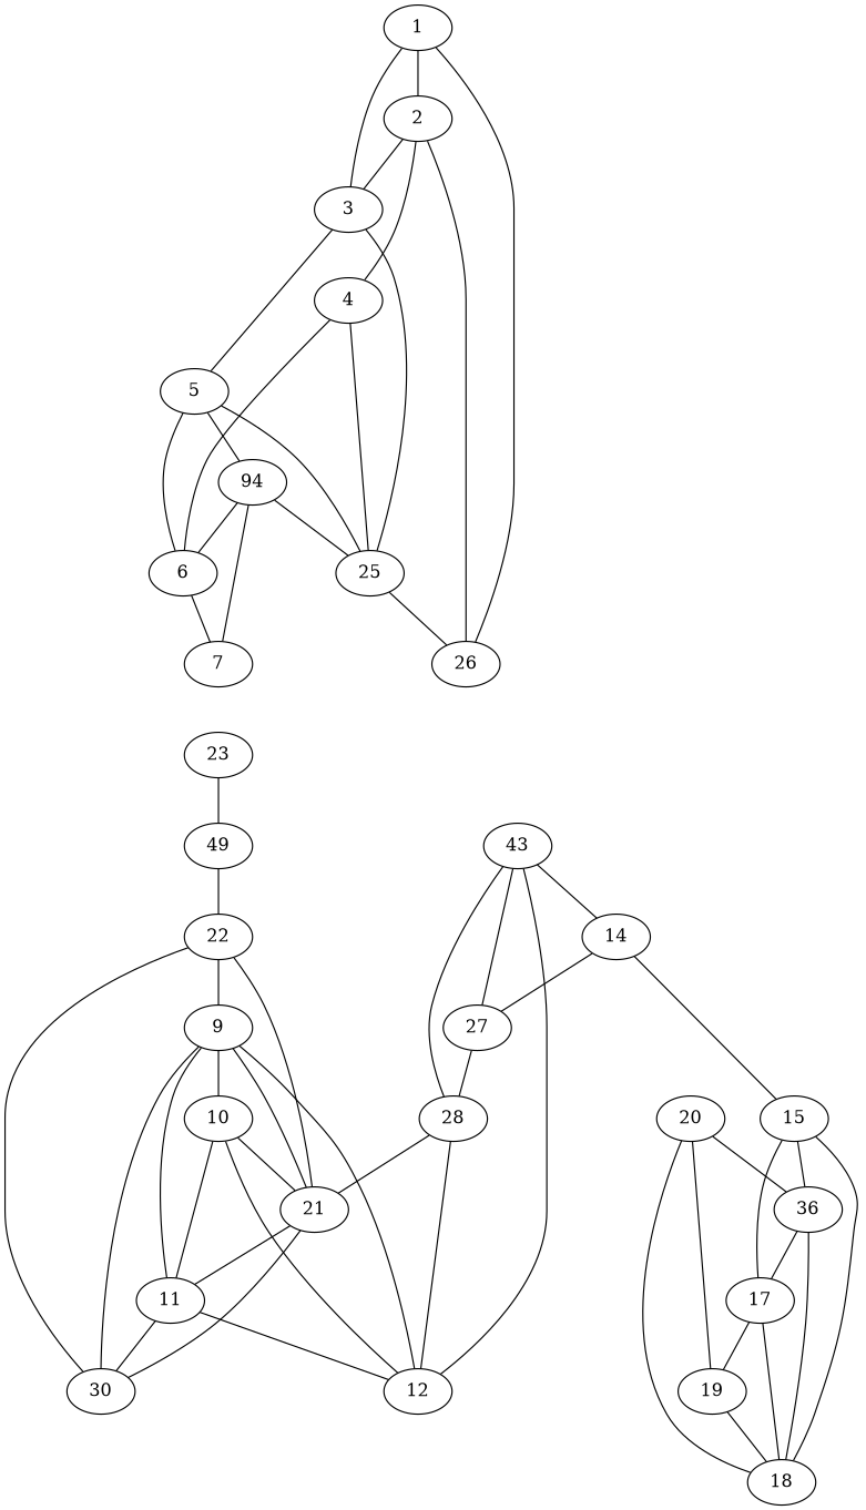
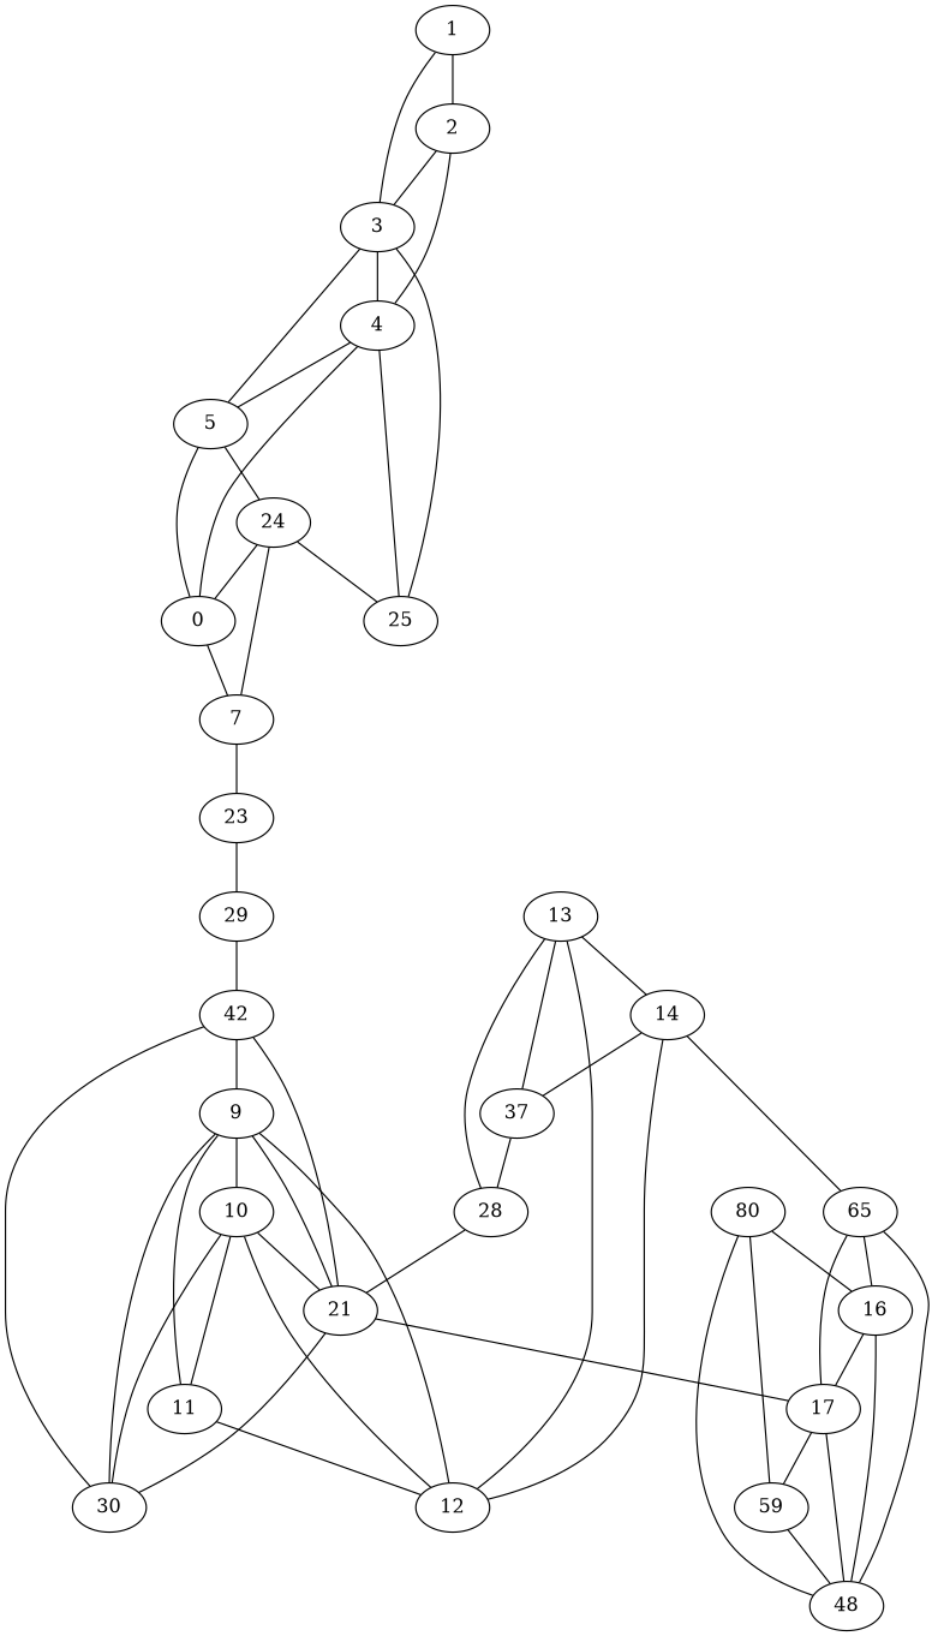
  graph {
    node [aaLength=4 type=0]
    edge [distance0=2.0 frequency=1 type0=1]
    1 [sequence=TPED]
    2 [aaLength=5 sequence=LWTVG]
    3 [aaLength=13 sequence=DPVETVQRLAELG]
    4 [aaLength=5 sequence=DDDLI]
    25 [aaLength=5 sequence=GVTFH type=1]
    5 [aaLength=20 sequence=SDTERESHIKRFRQALDATG]
-   6 [aaLength=5 sequence=HPVFK]
-   26 [sequence=FTFG type=1]
-   24 [aaLength=3 sequence=MAT type=1 label=94]
+   6 [aaLength=5 sequence=HPVFK label=0]
+   24 [aaLength=3 sequence=MAT type=1]
    7 [aaLength=23 sequence=DRDVRRYALRKTIRNIDLAVELG]
    23 [sequence=TYVA type=1]
-   29 [aaLength=2 sequence=GA type=1 label=49]
-   22 [sequence=RFAI type=1]
+   29 [aaLength=2 sequence=GA type=1]
+   22 [sequence=RFAI type=1 label=42]
    9 [aaLength=10 sequence=TVGHALAFIE]
    30 [aaLength=2 sequence=DI type=1]
    21 [aaLength=3 sequence=YGV type=1]
    10 [aaLength=3 sequence=RPE]
    11 [aaLength=7 sequence=EVGHEQM]
    12 [aaLength=12 sequence=NFPHGIAQALWA]
-   13 [aaLength=16 sequence=DLRAAFWLVDLLESAG label=43]
+   13 [aaLength=16 sequence=DLRAAFWLVDLLESAG]
    14 [aaLength=29 sequence=DIDGVWASAAGCMRNYLILKERAAAFRAD]
    28 [aaLength=2 sequence=DL type=1]
-   15 [aaLength=11 sequence=DPEVQEALRAS]
-   27 [aaLength=3 sequence=RHF type=1]
-   16 [aaLength=6 sequence=RLDELA label=36]
+   15 [aaLength=11 sequence=DPEVQEALRAS label=65]
+   27 [aaLength=3 sequence=RHF type=1 label=37]
+   16 [aaLength=6 sequence=RLDELA]
    17 [aaLength=8 sequence=GVQELLAD]
-   18 [sequence=RTAF]
-   19 [aaLength=8 sequence=DVDAAAAR]
-   20 [aaLength=14 sequence=AFERLDQLAMDHLL]
+   18 [sequence=RTAF label=48]
+   19 [aaLength=8 sequence=DVDAAAAR label=59]
+   20 [aaLength=14 sequence=AFERLDQLAMDHLL label=80]
    1 -- 2 [distance0=13.79254]
    1 -- 3 [distance0=31.6649 type0=2]
    2 -- 3 [distance0=22.03105 distance1=15.0 frequency=2 type0=2 type1=4]
    2 -- 4 [distance0=41.05128 type0=3]
+   3 -- 4 [distance0=20.06757]
    3 -- 25 [type0=4]
-   25 -- 5 [distance0=15.09219 distance1=4.0 frequency=2 type1=4]
+   4 -- 5 [distance0=15.09219 distance1=4.0 frequency=2 type1=4]
    4 -- 6 [distance0=41.03483 type0=3]
    25 -- 4 [distance0=44.36199 distance1=0.0 frequency=2 type0=3 type1=5]
-   25 -- 26 [distance0=39.0 type0=2]
    5 -- 3 [distance0=31.60703 type0=2]
    5 -- 24 [distance0=4.0 type0=4]
    6 -- 5 [distance0=34.61095 type0=2]
    6 -- 7 [distance0=16.09551 distance1=7.0 frequency=2 type1=4]
-   26 -- 1 [distance0=34.64779]
-   26 -- 2 [distance0=44.63026 distance1=0.0 frequency=2 type0=3 type1=5]
    24 -- 25 [distance0=38.0]
    24 -- 6 [distance0=43.54356 distance1=5.0 frequency=2 type0=3 type1=4]
    7 -- 24 [distance0=38.97646 type0=2]
+   7 -- 23 [distance0=41.7632 distance1=2.0 frequency=2 type0=3 type1=4]
    23 -- 29 [distance0=9.0 distance1=5.0 frequency=2 type1=4]
    29 -- 22 [distance0=35.0 type0=3]
    22 -- 9 [distance0=31.94165 type0=2]
    22 -- 30 [distance0=13.0 distance1=9.0 frequency=2 type1=4]
    22 -- 21 [distance0=35.0 type0=3]
    9 -- 30 [distance0=26.85645 type0=3]
    9 -- 10 [distance0=17.28401 distance1=3.0 frequency=2 type1=4]
    9 -- 11 [distance0=25.01668 type0=2]
    21 -- 9 [distance0=31.38899 type0=3]
    21 -- 30 [distance0=22.0 type0=2]
-   21 -- 11 [type0=4]
-   11 -- 30 [distance0=24.31303 type0=3]
+   21 -- 17 [type0=4]
+   10 -- 30 [distance0=24.31303 type0=3]
    10 -- 21 [distance0=16.82627 distance1=1.0 frequency=2 type1=4]
    11 -- 10 [distance0=24.6876 type0=2]
    11 -- 12 [distance0=14.50754 distance1=3.0 frequency=2 type1=4]
    12 -- 9 [distance0=32.49168 type0=3]
    12 -- 10 [distance0=24.8185 type0=2]
    13 -- 12 [distance0=37.33964 type0=2]
    13 -- 14 [distance0=32.58675]
    13 -- 28 [distance0=39.17173 type0=3]
    14 -- 15 [distance0=38.97274 distance1=0.0 frequency=2 type0=2 type1=5]
    14 -- 27 [distance0=43.28091 type0=3]
    28 -- 21 [distance0=33.0]
-   28 -- 12 [distance0=34.32923 type0=2]
+   14 -- 12 [distance0=34.32923 type0=2]
    15 -- 16 [distance0=13.11086 distance1=0.0 frequency=2 type1=5]
    15 -- 17 [distance0=33.28605 type0=2]
    15 -- 18 [distance0=37.12316 type0=3]
    27 -- 13 [distance0=39.66642 type0=2]
    27 -- 28 [distance0=39.0]
    16 -- 17 [distance0=21.93373 distance1=6.0 frequency=2 type0=2 type1=4]
    16 -- 18 [distance0=26.69167 type0=3]
    17 -- 18 [distance0=13.36272 distance1=0.0 frequency=2 type1=5]
    17 -- 19 [distance0=26.99082 type0=3]
    19 -- 18 [distance0=14.37748]
    20 -- 16 [distance0=41.55888 type0=3]
    20 -- 18 [distance0=36.09122 type0=2]
    20 -- 19 [distance0=26.09018]
  }
